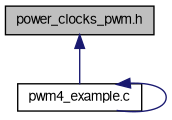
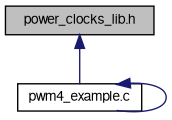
  digraph {
    node [color=black fontname=FreeSans fontsize=10 shape=record style=filled]
    edge [color=midnightblue dir=back fontname=FreeSans fontsize=10 labelfontname=FreeSans labelfontsize=10 style=solid]
-   n1 [fillcolor=grey75 fontcolor=black height=0.2 label="power_clocks_pwm.h" width=0.4]
+   n1 [fillcolor=grey75 fontcolor=black height=0.2 label="power_clocks_lib.h" width=0.4]
    n2 [fillcolor=white height=0.2 label="pwm4_example.c" width=0.4]
    n1 -> n2
    n2 -> n2
  }
